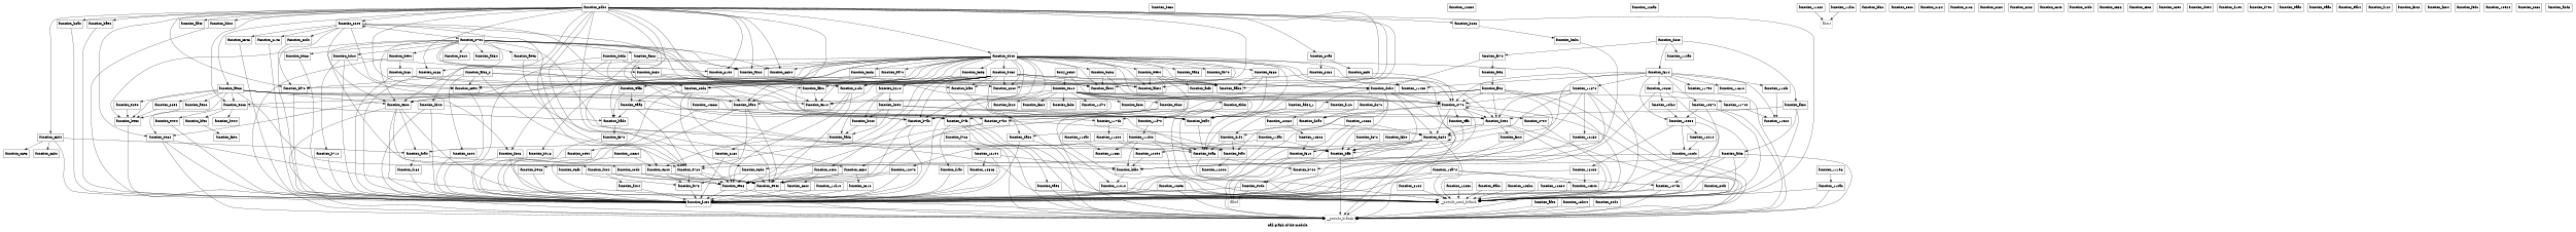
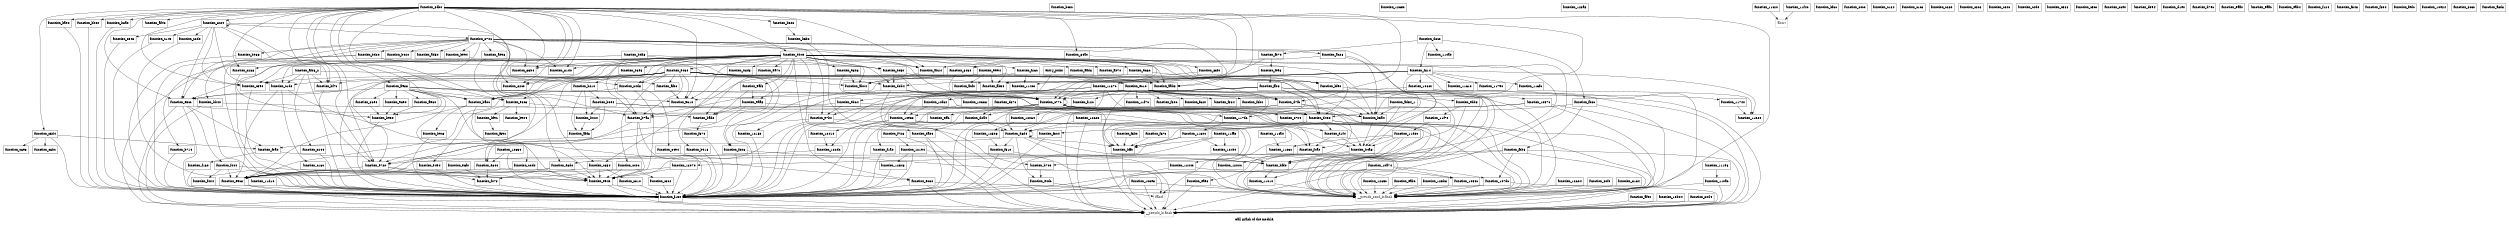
  digraph {
    label="Call graph of the module."
    node [shape=record]
    n1 [label="{function_ab24}"]
    n2 [label="{function_ab04}"]
    n3 [label="{function_ab54}"]
    n4 [label="{function_ab70}"]
    n5 [label="{function_b700}"]
    n6 [label="{function_e4dc}"]
    n7 [label="{function_f150}"]
    n8 [color=gray50 fontcolor=gray50 label="{fabsf}"]
    n9 [label="{function_ac28}"]
    n10 [label="{function_b4a8}"]
    n11 [label="{function_b5a4}"]
    n12 [color=gray50 fontcolor=gray50 label="{__pseudo_cond_branch}"]
    n13 [label="{function_bd20}"]
    n14 [label="{function_b714}"]
    n15 [label="{function_bc50}"]
    n16 [label="{function_f208}"]
    n17 [label="{function_d458}"]
    n18 [label="{function_c77c}"]
    n19 [label="{function_d0b4}"]
    n20 [color=gray50 fontcolor=gray50 label="{__pseudo_branch}"]
    n21 [label="{function_af0c}"]
    n22 [label="{function_9310}"]
    n23 [label="{function_af40}"]
    n24 [label="{function_af48}"]
    n25 [label="{function_af48_2}"]
    n26 [label="{function_bf7c}"]
    n27 [label="{function_c1d0}"]
    n28 [label="{function_c244}"]
    n29 [label="{function_c590}"]
    n30 [label="{function_e720}"]
    n31 [label="{function_e940}"]
    n32 [label="{function_e9c8}"]
    n33 [label="{function_c18c}"]
    n34 [label="{function_f078}"]
    n35 [label="{function_afd8}"]
    n36 [label="{function_e840}"]
    n37 [label="{function_b7ac}"]
    n38 [label="{function_b020}"]
    n39 [label="{function_b9c8}"]
    n40 [label="{function_b420}"]
    n41 [label="{function_acf0}"]
    n42 [label="{function_b0e4}"]
    n43 [label="{function_ad54}"]
    n44 [label="{function_bc3c}"]
    n45 [label="{function_ad54_1}"]
    n46 [label="{function_b8a0}"]
    n47 [label="{function_b8d8}"]
    n48 [label="{function_b918}"]
    n49 [label="{function_b904}"]
    n50 [label="{function_b210}"]
    n51 [label="{function_b950}"]
    n52 [label="{function_ba0c}"]
    n53 [label="{function_bdd8}"]
    n54 [label="{function_ba90}"]
    n55 [label="{function_bad0}"]
    n56 [label="{function_f370}"]
    n57 [label="{function_b5bc}"]
    n58 [label="{function_bb00}"]
    n59 [label="{function_b6e8}"]
    n60 [label="{function_bb40}"]
    n61 [label="{function_d6d4}"]
    n62 [label="{function_d1f4}"]
    n63 [label="{function_f3c4}"]
    n64 [label="{function_ae98}"]
    n65 [label="{function_e8d0}"]
    n66 [label="{function_b3e8}"]
    n67 [label="{function_b988}"]
    n68 [label="{function_c704}"]
    n69 [label="{function_d2a4}"]
    n70 [label="{function_effc}"]
    n71 [label="{function_f4a4}"]
    n72 [label="{function_bff0}"]
    n73 [label="{function_12650}"]
    n74 [label="{function_1265c}"]
    n75 [label="{function_12688}"]
    n76 [label="{function_f0a4}"]
    n77 [label="{function_f510}"]
    n78 [label="{function_128a8}"]
    n79 [label="{function_13b04}"]
    n80 [color=gray50 fontcolor=gray50 label="{abort}"]
    n81 [label="{function_be94}"]
    n82 [label="{function_f26c}"]
    n83 [label="{function_bfe0}"]
    n84 [label="{function_114c0}"]
    n85 [label="{function_bf6c}"]
    n86 [label="{function_bf9c}"]
    n87 [label="{function_f59c}"]
    n88 [label="{function_bfd0}"]
    n89 [label="{function_11010}"]
    n90 [label="{function_c0cc}"]
    n91 [label="{function_c0d4}"]
    n92 [label="{function_c148}"]
    n93 [label="{function_c184}"]
    n94 [label="{function_c1c8}"]
    n95 [label="{function_c280}"]
    n96 [label="{function_c288}"]
    n97 [label="{function_c2c8}"]
    n98 [label="{function_c2d0}"]
    n99 [label="{function_c310}"]
    n100 [label="{function_c34c}"]
    n101 [label="{function_c354}"]
    n102 [label="{function_c3c4}"]
    n103 [label="{function_c40c}"]
    n104 [label="{function_c494}"]
    n105 [label="{function_c4d0}"]
    n106 [label="{function_c4d8}"]
    n107 [label="{function_c548}"]
    n108 [label="{function_c588}"]
    n109 [label="{function_c5cc}"]
    n110 [label="{function_c5d4}"]
    n111 [label="{function_c698}"]
    n112 [label="{function_c6bc}"]
    n113 [label="{function_f160}"]
    n114 [label="{function_c6e0}"]
    n115 [label="{function_da0c}"]
    n116 [label="{function_1200c}"]
    n117 [label="{function_d094}"]
    n118 [label="{function_d1e0}"]
    n119 [label="{function_d67c}"]
    n120 [label="{function_d7ec}"]
    n121 [label="{function_d7fc}"]
    n122 [label="{function_eae8}"]
    n123 [label="{function_f1a0}"]
    n124 [label="{function_d8c0}"]
    n125 [label="{function_f814}"]
    n126 [label="{function_fb3c}"]
    n127 [label="{function_fb70}"]
    n128 [label="{function_114a0}"]
    n129 [label="{function_1057c}"]
    n130 [label="{function_106c0}"]
    n131 [label="{function_10e38}"]
    n132 [label="{function_11520}"]
    n133 [label="{function_11610}"]
    n134 [label="{function_116fc}"]
    n135 [label="{function_11790}"]
    n136 [label="{function_1187c}"]
    n137 [label="{function_fbb8}"]
    n138 [label="{function_fee8}"]
    n139 [label="{function_e030}"]
    n140 [label="{function_e494}"]
    n141 [label="{function_e5cc}"]
    n142 [label="{function_f444}"]
    n143 [label="{function_f404}"]
    n144 [label="{function_e7b0}"]
    n145 [label="{function_eaa0}"]
    n146 [label="{function_eaac}"]
    n147 [label="{function_eab4}"]
    n148 [label="{function_eabc}"]
    n149 [label="{function_eb64}"]
    n150 [label="{function_ebb8}"]
    n151 [label="{function_11f70}"]
    n152 [label="{function_11d40}"]
    n153 [label="{function_ec10}"]
    n154 [label="{function_f12c}"]
    n155 [label="{function_f30c}"]
    n156 [label="{function_f320}"]
    n157 [label="{function_f334}"]
    n158 [label="{function_f3b0}"]
    n159 [label="{function_11740}"]
    n160 [label="{function_11f7c}"]
    n161 [label="{function_12064}"]
    n162 [label="{function_f124}"]
    n163 [label="{function_12508}"]
    n164 [label="{function_f348}"]
    n165 [label="{function_f5b0}"]
    n166 [label="{function_f67c}"]
    n167 [label="{function_f728}"]
    n168 [label="{function_12194}"]
    n169 [label="{function_12548}"]
    n170 [label="{function_f804}"]
    n171 [label="{function_10f64}"]
    n172 [label="{function_122dc}"]
    n173 [label="{function_12410}"]
    n174 [label="{function_12440}"]
    n175 [label="{function_12150}"]
    n176 [label="{function_107dc}"]
    n177 [label="{function_ff08}"]
    n178 [label="{function_fedc}"]
    n179 [label="{function_117dc}"]
    n180 [label="{function_11800}"]
    n181 [label="{function_10338}"]
    n182 [label="{function_103e8}"]
    n183 [label="{function_1054c}"]
    n184 [label="{function_10a74}"]
    n185 [label="{function_10e24}"]
    n186 [label="{function_110ac}"]
    n187 [label="{function_11198}"]
    n188 [label="{function_12070}"]
    n189 [label="{function_124e4}"]
    n190 [label="{function_11c20}"]
    n191 [label="{function_11c3c}"]
    n192 [label="{function_11ca0}"]
    n193 [label="{function_11d10}"]
    n194 [label="{function_11f4c}"]
    n195 [label="{function_11fac}"]
    n196 [label="{function_12334}"]
    n197 [label="{function_125b8}"]
    n198 [label="{function_12604}"]
    n199 [label="{function_e6f0}"]
    n200 [label="{function_80d4}"]
    n201 [label="{function_80f0}"]
    n202 [label="{function_8134}"]
    n203 [label="{entry_point}"]
    n204 [label="{function_81d0}"]
    n205 [label="{function_82c0}"]
    n206 [label="{function_83b4}"]
    n207 [label="{function_83f0}"]
    n208 [label="{function_8430}"]
    n209 [label="{function_84a0}"]
    n210 [label="{function_86e4}"]
    n211 [label="{function_870c}"]
    n212 [label="{function_aab8}"]
    n213 [label="{function_8c3c}"]
    n214 [label="{function_8c44}"]
    n215 [label="{function_8db0}"]
    n216 [label="{function_93c8}"]
    n217 [label="{function_9b40}"]
    n218 [label="{function_a988}"]
    n219 [label="{function_936c}"]
    n220 [label="{function_9430}"]
    n221 [label="{function_98b8}"]
    n222 [label="{function_9994}"]
    n223 [label="{function_9a7c}"]
    n224 [label="{function_9aa8}"]
    n225 [label="{function_9af8}"]
    n226 [label="{function_aad8}"]
    n227 [label="{function_9890}"]
    n228 [label="{function_a960}"]
    n229 [label="{function_a8d8}"]
    n1 -> n2
    n5 -> n6
    n6 -> n7
    n6 -> n8
    n7 -> n20
    n9 -> n1
    n9 -> n10
    n9 -> n11
    n10 -> n5
    n10 -> n12
    n11 -> n10
    n13 -> n7
    n13 -> n14
    n13 -> n15
    n13 -> n16
    n14 -> n7
    n15 -> n17
    n15 -> n18
    n15 -> n19
    n16 -> n7
    n16 -> n12
    n17 -> n12
    n17 -> n20
    n17 -> n61
    n17 -> n62
    n17 -> n63
    n18 -> n7
    n18 -> n17
    n18 -> n18
    n18 -> n20
    n18 -> n61
    n18 -> n68
    n18 -> n69
    n18 -> n70
    n18 -> n71
    n19 -> n7
    n19 -> n10
    n19 -> n18
    n19 -> n20
    n19 -> n72
    n21 -> n22
    n23 -> n20
    n25 -> n21
    n25 -> n26
    n25 -> n27
    n25 -> n28
    n25 -> n29
    n25 -> n30
    n26 -> n7
    n27 -> n31
    n27 -> n32
    n27 -> n33
    n28 -> n7
    n29 -> n7
    n30 -> n31
    n30 -> n32
    n30 -> n34
    n31 -> n7
    n31 -> n20
    n32 -> n7
    n32 -> n20
    n33 -> n7
    n34 -> n7
    n35 -> n36
    n36 -> n31
    n36 -> n32
    n36 -> n34
    n37 -> n7
    n37 -> n31
    n37 -> n32
    n38 -> n35
    n39 -> n7
    n42 -> n10
    n42 -> n11
    n42 -> n35
    n42 -> n38
    n45 -> n10
    n45 -> n11
    n46 -> n7
    n47 -> n48
    n48 -> n7
    n50 -> n35
    n50 -> n38
    n50 -> n42
    n51 -> n7
    n52 -> n31
    n52 -> n32
    n52 -> n39
    n53 -> n7
    n53 -> n15
    n53 -> n16
    n53 -> n37
    n54 -> n7
    n55 -> n56
    n56 -> n7
    n57 -> n5
    n58 -> n7
    n59 -> n57
    n60 -> n7
    n60 -> n17
    n60 -> n20
    n61 -> n6
    n61 -> n12
    n61 -> n20
    n61 -> n61
    n61 -> n72
    n61 -> n76
    n61 -> n77
    n62 -> n10
    n62 -> n71
    n63 -> n7
    n64 -> n65
    n65 -> n31
    n65 -> n32
    n65 -> n34
    n66 -> n50
    n67 -> n7
    n68 -> n12
    n69 -> n61
    n69 -> n115
    n70 -> n7
    n71 -> n116
    n72 -> n20
    n74 -> n12
    n75 -> n8
    n75 -> n20
    n75 -> n61
    n76 -> n88
    n76 -> n113
    n77 -> n7
    n77 -> n8
    n79 -> n20
    n81 -> n20
    n81 -> n82
    n82 -> n7
    n82 -> n83
    n82 -> n84
    n83 -> n89
    n86 -> n87
    n88 -> n89
    n89 -> n12
    n91 -> n31
    n91 -> n32
    n92 -> n7
    n96 -> n7
    n98 -> n7
    n99 -> n7
    n101 -> n31
    n101 -> n32
    n101 -> n99
    n102 -> n7
    n103 -> n31
    n103 -> n32
    n103 -> n102
    n104 -> n7
    n106 -> n31
    n106 -> n32
    n106 -> n104
    n107 -> n7
    n110 -> n7
    n110 -> n76
    n110 -> n111
    n110 -> n112
    n113 -> n7
    n115 -> n7
    n115 -> n20
    n119 -> n62
    n119 -> n69
    n121 -> n12
    n121 -> n20
    n121 -> n122
    n121 -> n123
    n122 -> n12
    n122 -> n20
    n123 -> n7
    n124 -> n125
    n124 -> n126
    n124 -> n127
    n124 -> n128
    n125 -> n18
    n125 -> n72
    n125 -> n84
    n125 -> n129
    n125 -> n130
    n125 -> n131
    n125 -> n132
    n125 -> n133
    n125 -> n134
    n125 -> n135
    n125 -> n136
    n126 -> n12
    n126 -> n17
    n126 -> n137
    n127 -> n19
    n127 -> n138
    n129 -> n7
    n129 -> n12
    n129 -> n20
    n129 -> n131
    n130 -> n7
    n130 -> n12
    n130 -> n20
    n130 -> n171
    n131 -> n12
    n131 -> n172
    n131 -> n173
    n131 -> n174
    n134 -> n132
    n136 -> n7
    n136 -> n17
    n136 -> n18
    n136 -> n20
    n136 -> n61
    n136 -> n88
    n136 -> n175
    n137 -> n7
    n137 -> n12
    n137 -> n20
    n137 -> n30
    n137 -> n176
    n138 -> n177
    n139 -> n7
    n139 -> n12
    n139 -> n20
    n140 -> n7
    n141 -> n7
    n141 -> n12
    n141 -> n20
    n141 -> n76
    n141 -> n142
    n142 -> n31
    n142 -> n32
    n142 -> n143
    n143 -> n7
    n144 -> n31
    n144 -> n32
    n144 -> n71
    n148 -> n12
    n149 -> n12
    n149 -> n37
    n149 -> n144
    n150 -> n12
    n150 -> n151
    n151 -> n152
    n152 -> n10
    n152 -> n12
    n152 -> n71
    n152 -> n88
    n152 -> n191
    n153 -> n7
    n153 -> n12
    n153 -> n20
    n153 -> n72
    n153 -> n121
    n153 -> n149
    n153 -> n150
    n153 -> n154
    n153 -> n155
    n153 -> n156
    n153 -> n157
    n153 -> n158
    n153 -> n159
    n153 -> n160
    n154 -> n161
    n159 -> n132
    n161 -> n163
    n163 -> n77
    n165 -> n72
    n166 -> n72
    n167 -> n20
    n167 -> n168
    n168 -> n7
    n168 -> n88
    n168 -> n169
    n169 -> n7
    n171 -> n131
    n172 -> n65
    n173 -> n172
    n174 -> n7
    n174 -> n183
    n175 -> n7
    n176 -> n7
    n176 -> n12
    n176 -> n20
    n177 -> n7
    n177 -> n12
    n177 -> n17
    n177 -> n18
    n177 -> n20
    n177 -> n37
    n177 -> n144
    n177 -> n179
    n179 -> n180
    n180 -> n72
    n180 -> n188
    n180 -> n189
    n181 -> n7
    n181 -> n179
    n182 -> n7
    n182 -> n12
    n182 -> n20
    n183 -> n12
    n184 -> n7
    n184 -> n12
    n184 -> n20
    n184 -> n176
    n184 -> n183
    n186 -> n12
    n186 -> n20
    n187 -> n186
    n188 -> n7
    n188 -> n31
    n188 -> n32
    n189 -> n88
    n190 -> n80
    n192 -> n191
    n193 -> n7
    n194 -> n80
    n195 -> n7
    n195 -> n72
    n195 -> n189
    n196 -> n7
    n196 -> n36
    n197 -> n12
    n198 -> n12
    n199 -> n34
    n200 -> n20
    n201 -> n12
    n202 -> n12
    n203 -> n61
    n203 -> n153
    n207 -> n18
    n208 -> n2
    n208 -> n18
    n209 -> n207
    n209 -> n208
    n210 -> n51
    n211 -> n1
    n211 -> n3
    n211 -> n9
    n211 -> n13
    n211 -> n30
    n211 -> n40
    n211 -> n43
    n211 -> n51
    n211 -> n60
    n211 -> n64
    n211 -> n67
    n211 -> n72
    n211 -> n81
    n211 -> n141
    n211 -> n144
    n211 -> n204
    n211 -> n205
    n211 -> n206
    n211 -> n212
    n214 -> n26
    n214 -> n27
    n214 -> n29
    n214 -> n30
    n214 -> n37
    n214 -> n92
    n214 -> n98
    n214 -> n107
    n214 -> n141
    n214 -> n211
    n214 -> n214
    n215 -> n1
    n215 -> n3
    n215 -> n11
    n215 -> n12
    n215 -> n22
    n215 -> n24
    n215 -> n26
    n215 -> n29
    n215 -> n30
    n215 -> n36
    n215 -> n46
    n215 -> n52
    n215 -> n54
    n215 -> n58
    n215 -> n59
    n215 -> n96
    n215 -> n101
    n215 -> n106
    n215 -> n110
    n215 -> n121
-   n215 -> n139
    n215 -> n141
    n215 -> n204
    n215 -> n205
    n215 -> n206
    n215 -> n209
    n215 -> n212
    n215 -> n214
    n215 -> n216
    n215 -> n217
    n215 -> n218
    n216 -> n49
    n216 -> n55
    n216 -> n86
    n216 -> n140
    n217 -> n1
    n217 -> n2
    n217 -> n3
    n217 -> n4
    n217 -> n11
    n217 -> n12
    n217 -> n17
    n217 -> n18
    n217 -> n19
    n217 -> n22
    n217 -> n26
    n217 -> n27
    n217 -> n29
    n217 -> n37
    n217 -> n47
    n217 -> n52
    n217 -> n66
    n217 -> n83
    n217 -> n88
    n217 -> n96
    n217 -> n106
    n217 -> n115
    n217 -> n121
    n217 -> n139
    n217 -> n141
    n217 -> n204
    n217 -> n205
    n217 -> n206
    n217 -> n212
    n217 -> n216
    n217 -> n219
    n217 -> n220
    n217 -> n221
    n217 -> n222
    n217 -> n223
    n217 -> n224
    n217 -> n225
    n217 -> n226
    n218 -> n11
    n218 -> n22
    n218 -> n51
    n218 -> n52
    n218 -> n91
    n218 -> n121
    n218 -> n139
    n218 -> n141
    n218 -> n210
    n218 -> n216
    n218 -> n227
    n218 -> n228
    n219 -> n11
    n219 -> n22
    n219 -> n212
    n220 -> n2
    n220 -> n3
    n220 -> n11
    n220 -> n12
    n220 -> n19
    n220 -> n21
    n220 -> n22
    n220 -> n27
    n220 -> n29
    n220 -> n30
    n220 -> n37
    n220 -> n52
    n220 -> n83
    n220 -> n103
    n220 -> n106
    n220 -> n141
    n220 -> n205
    n220 -> n212
    n221 -> n2
    n221 -> n18
    n222 -> n3
    n222 -> n41
    n222 -> n52
    n222 -> n101
    n222 -> n212
    n223 -> n55
    n224 -> n12
    n224 -> n30
    n224 -> n55
    n225 -> n55
    n225 -> n224
    n227 -> n51
    n228 -> n51
  }
